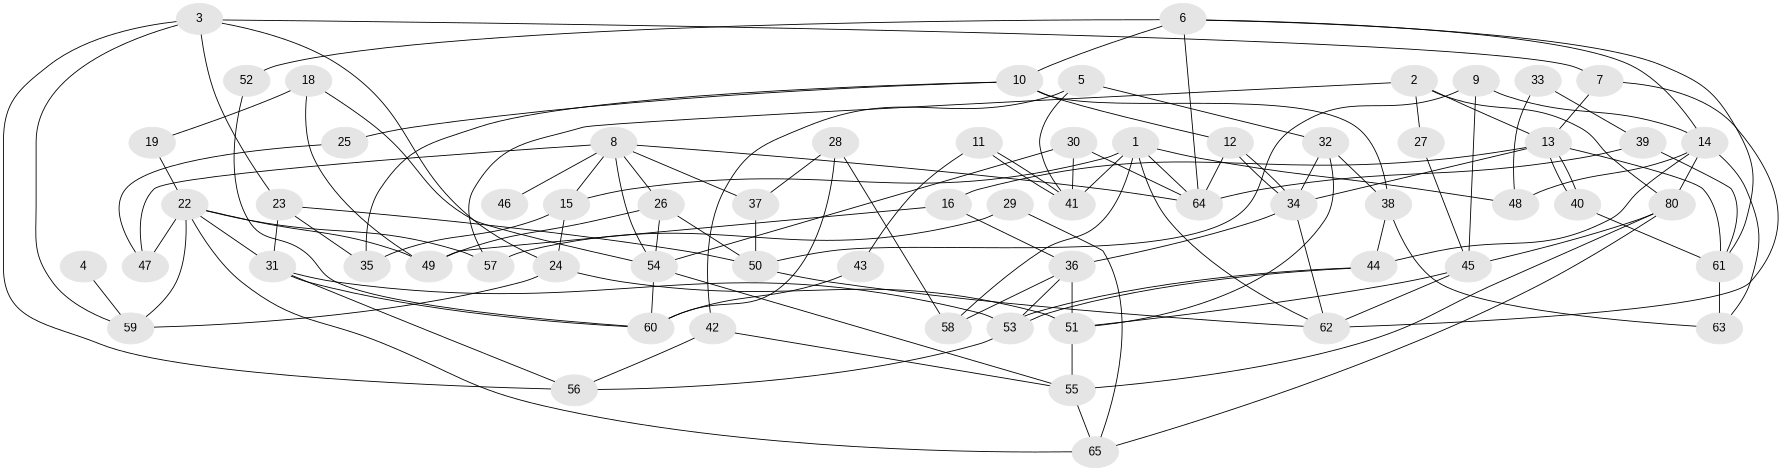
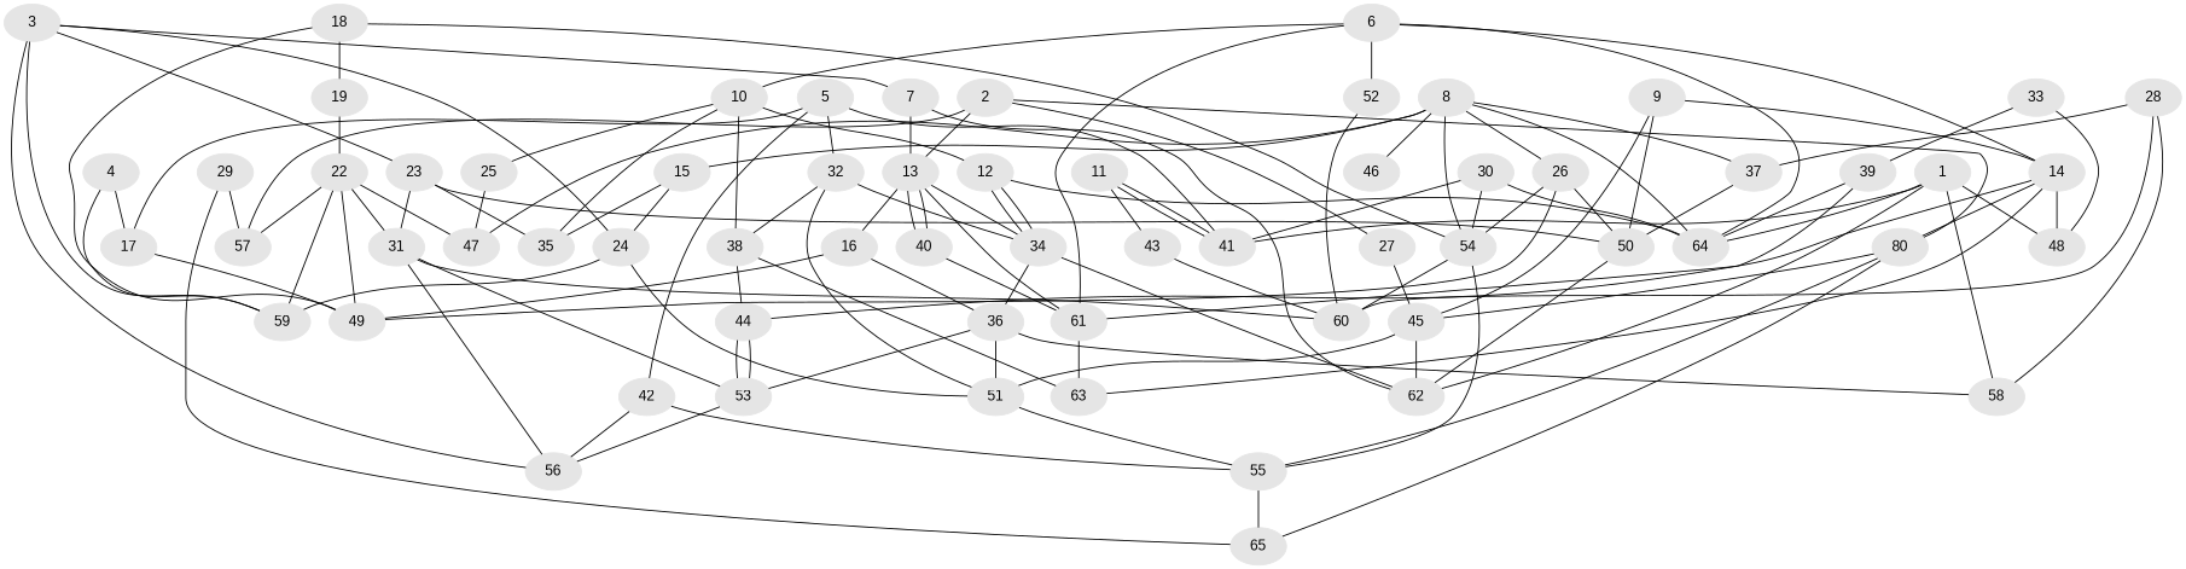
  graph {
    fontname="Liberation Sans"
    node [color=gray90 fontname="Liberation Sans" style=filled]
    edge [fontname="Liberation Sans"]
    1
    15
    41
    48
    58
    62
    64
    24
    35
    2
    13
    n12 [label=80]
    27
    57
    61
    34
    16
    40
    45
    55
    65
    3
    7
    23
    56
    59
    50
    31
    51
    4
+   17
    49
    5
    32
    42
    38
    6
    10
    14
    52
    12
    25
    44
    63
    60
    8
    26
    37
    46
    47
    54
    9
    11
    43
    36
    53
    18
    19
    22
    39
    28
    29
    30
    33
-   1 -- 15
    1 -- 41
    1 -- 48
    1 -- 58
    1 -- 62
    1 -- 64
    15 -- 24
    15 -- 35
    24 -- 59
    24 -- 51
    2 -- 13
    2 -- n12
    2 -- 27
    2 -- 57
    13 -- 61
    13 -- 34
    13 -- 16
    13 -- 40
    13 -- 40
    n12 -- 45
    n12 -- 55
    n12 -- 65
    27 -- 45
    61 -- 63
    34 -- 62
    34 -- 36
    16 -- 49
    16 -- 36
    40 -- 61
    45 -- 62
    45 -- 51
    55 -- 65
    3 -- 24
    3 -- 7
    3 -- 23
    3 -- 56
    3 -- 59
    7 -- 62
    7 -- 13
    23 -- 35
    23 -- 50
    23 -- 31
    50 -- 62
    31 -- 56
    31 -- 60
    31 -- 53
    51 -- 55
    4 -- 59
+   4 -- 17
+   17 -- 49
    5 -- 41
+   5 -- 17
    5 -- 32
    5 -- 42
    32 -- 34
    32 -- 51
    32 -- 38
    42 -- 55
    42 -- 56
    38 -- 44
    38 -- 63
    6 -- 64
    6 -- 61
    6 -- 10
    6 -- 14
    6 -- 52
    10 -- 35
    10 -- 38
    10 -- 12
    10 -- 25
    14 -- 48
    14 -- n12
    14 -- 44
    14 -- 63
    52 -- 60
    12 -- 64
    12 -- 34
    12 -- 34
    25 -- 47
    44 -- 53
    44 -- 53
    8 -- 15
    8 -- 64
    8 -- 26
    8 -- 37
    8 -- 46
    8 -- 47
    8 -- 54
    26 -- 50
    26 -- 49
    26 -- 54
    37 -- 50
    54 -- 55
    54 -- 60
    9 -- 45
    9 -- 50
    9 -- 14
    11 -- 41
    11 -- 41
    11 -- 43
    43 -- 60
    36 -- 58
    36 -- 51
    36 -- 53
    53 -- 56
    18 -- 49
    18 -- 54
    18 -- 19
    19 -- 22
    22 -- 57
-   22 -- 65
    22 -- 59
    22 -- 31
    22 -- 49
    22 -- 47
    39 -- 64
    39 -- 61
    28 -- 58
    28 -- 60
    28 -- 37
    29 -- 57
    29 -- 65
    30 -- 41
    30 -- 64
    30 -- 54
    33 -- 48
    33 -- 39
  }
